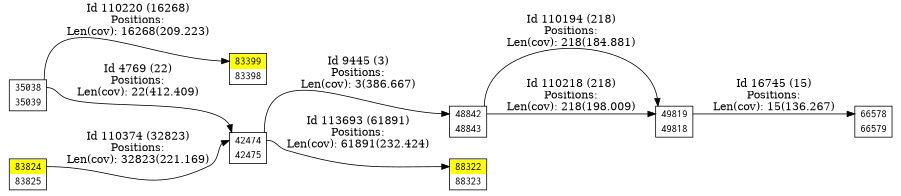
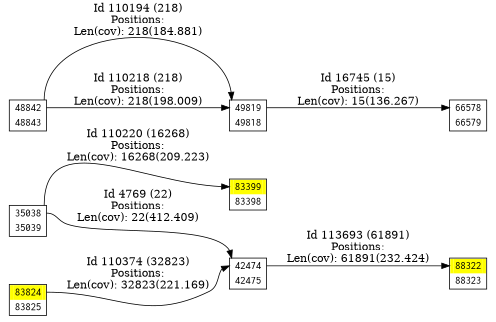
  digraph {
    rankdir=LR
    node [color=black fontname=Courier penwidth=1.8 shape=plaintext]
    edge [color=black headport=port_42474_in tailport=port_35038_out]
    n1 [label=<<TABLE BORDER="1" CELLSPACING="0" > <TR><TD BORDER="0" PORT = "port_35038_in" color="white" bgcolor="white" ></TD><TD BORDER="0" color="white" bgcolor="white" >35038</TD><TD BORDER="0" PORT = "port_35038_out" color="white" bgcolor="white" ></TD></TR> <TR><TD BORDER="0" PORT = "port_35039_out" color="white" bgcolor="white" ></TD><TD BORDER="0" color="white" bgcolor="white" >35039</TD><TD BORDER="0" PORT = "port_35039_in" color="white" bgcolor="white" ></TD></TR> </TABLE>>]
    n2 [label=<<TABLE BORDER="1" CELLSPACING="0" > <TR><TD BORDER="0" PORT = "port_42474_in" color="white" bgcolor="white" ></TD><TD BORDER="0" color="white" bgcolor="white" >42474</TD><TD BORDER="0" PORT = "port_42474_out" color="white" bgcolor="white" ></TD></TR> <TR><TD BORDER="0" PORT = "port_42475_out" color="white" bgcolor="white" ></TD><TD BORDER="0" color="white" bgcolor="white" >42475</TD><TD BORDER="0" PORT = "port_42475_in" color="white" bgcolor="white" ></TD></TR> </TABLE>>]
    n3 [label=<<TABLE BORDER="1" CELLSPACING="0" > <TR><TD BORDER="0" PORT = "port_83399_in" color="yellow" bgcolor="yellow" ></TD><TD BORDER="0" color="yellow" bgcolor="yellow" >83399</TD><TD BORDER="0" PORT = "port_83399_out" color="yellow" bgcolor="yellow" ></TD></TR> <TR><TD BORDER="0" PORT = "port_83398_out" color="white" bgcolor="white" ></TD><TD BORDER="0" color="white" bgcolor="white" >83398</TD><TD BORDER="0" PORT = "port_83398_in" color="white" bgcolor="white" ></TD></TR> </TABLE>>]
    n4 [label=<<TABLE BORDER="1" CELLSPACING="0" > <TR><TD BORDER="0" PORT = "port_48842_in" color="white" bgcolor="white" ></TD><TD BORDER="0" color="white" bgcolor="white" >48842</TD><TD BORDER="0" PORT = "port_48842_out" color="white" bgcolor="white" ></TD></TR> <TR><TD BORDER="0" PORT = "port_48843_out" color="white" bgcolor="white" ></TD><TD BORDER="0" color="white" bgcolor="white" >48843</TD><TD BORDER="0" PORT = "port_48843_in" color="white" bgcolor="white" ></TD></TR> </TABLE>>]
    n5 [label=<<TABLE BORDER="1" CELLSPACING="0" > <TR><TD BORDER="0" PORT = "port_88322_in" color="yellow" bgcolor="yellow" ></TD><TD BORDER="0" color="yellow" bgcolor="yellow" >88322</TD><TD BORDER="0" PORT = "port_88322_out" color="yellow" bgcolor="yellow" ></TD></TR> <TR><TD BORDER="0" PORT = "port_88323_out" color="white" bgcolor="white" ></TD><TD BORDER="0" color="white" bgcolor="white" >88323</TD><TD BORDER="0" PORT = "port_88323_in" color="white" bgcolor="white" ></TD></TR> </TABLE>>]
    n6 [label=<<TABLE BORDER="1" CELLSPACING="0" > <TR><TD BORDER="0" PORT = "port_49819_in" color="white" bgcolor="white" ></TD><TD BORDER="0" color="white" bgcolor="white" >49819</TD><TD BORDER="0" PORT = "port_49819_out" color="white" bgcolor="white" ></TD></TR> <TR><TD BORDER="0" PORT = "port_49818_out" color="white" bgcolor="white" ></TD><TD BORDER="0" color="white" bgcolor="white" >49818</TD><TD BORDER="0" PORT = "port_49818_in" color="white" bgcolor="white" ></TD></TR> </TABLE>>]
    n7 [label=<<TABLE BORDER="1" CELLSPACING="0" > <TR><TD BORDER="0" PORT = "port_66578_in" color="white" bgcolor="white" ></TD><TD BORDER="0" color="white" bgcolor="white" >66578</TD><TD BORDER="0" PORT = "port_66578_out" color="white" bgcolor="white" ></TD></TR> <TR><TD BORDER="0" PORT = "port_66579_out" color="white" bgcolor="white" ></TD><TD BORDER="0" color="white" bgcolor="white" >66579</TD><TD BORDER="0" PORT = "port_66579_in" color="white" bgcolor="white" ></TD></TR> </TABLE>>]
    n8 [label=<<TABLE BORDER="1" CELLSPACING="0" > <TR><TD BORDER="0" PORT = "port_83824_in" color="yellow" bgcolor="yellow" ></TD><TD BORDER="0" color="yellow" bgcolor="yellow" >83824</TD><TD BORDER="0" PORT = "port_83824_out" color="yellow" bgcolor="yellow" ></TD></TR> <TR><TD BORDER="0" PORT = "port_83825_out" color="white" bgcolor="white" ></TD><TD BORDER="0" color="white" bgcolor="white" >83825</TD><TD BORDER="0" PORT = "port_83825_in" color="white" bgcolor="white" ></TD></TR> </TABLE>>]
    n1 -> n2 [label="Id 4769 (22)\nPositions:\nLen(cov): 22(412.409)"]
    n1 -> n3 [headport=port_83399_in label="Id 110220 (16268)\nPositions:\nLen(cov): 16268(209.223)"]
-   n2 -> n4 [headport=port_48842_in label="Id 9445 (3)\nPositions:\nLen(cov): 3(386.667)" tailport=port_42474_out]
    n2 -> n5 [headport=port_88322_in label="Id 113693 (61891)\nPositions:\nLen(cov): 61891(232.424)" tailport=port_42474_out]
    n4 -> n6 [headport=port_49819_in label="Id 110194 (218)\nPositions:\nLen(cov): 218(184.881)" tailport=port_48842_out]
    n4 -> n6 [headport=port_49819_in label="Id 110218 (218)\nPositions:\nLen(cov): 218(198.009)" tailport=port_48842_out]
    n6 -> n7 [headport=port_66578_in label="Id 16745 (15)\nPositions:\nLen(cov): 15(136.267)" tailport=port_49819_out]
    n8 -> n2 [label="Id 110374 (32823)\nPositions:\nLen(cov): 32823(221.169)" tailport=port_83824_out]
  }
